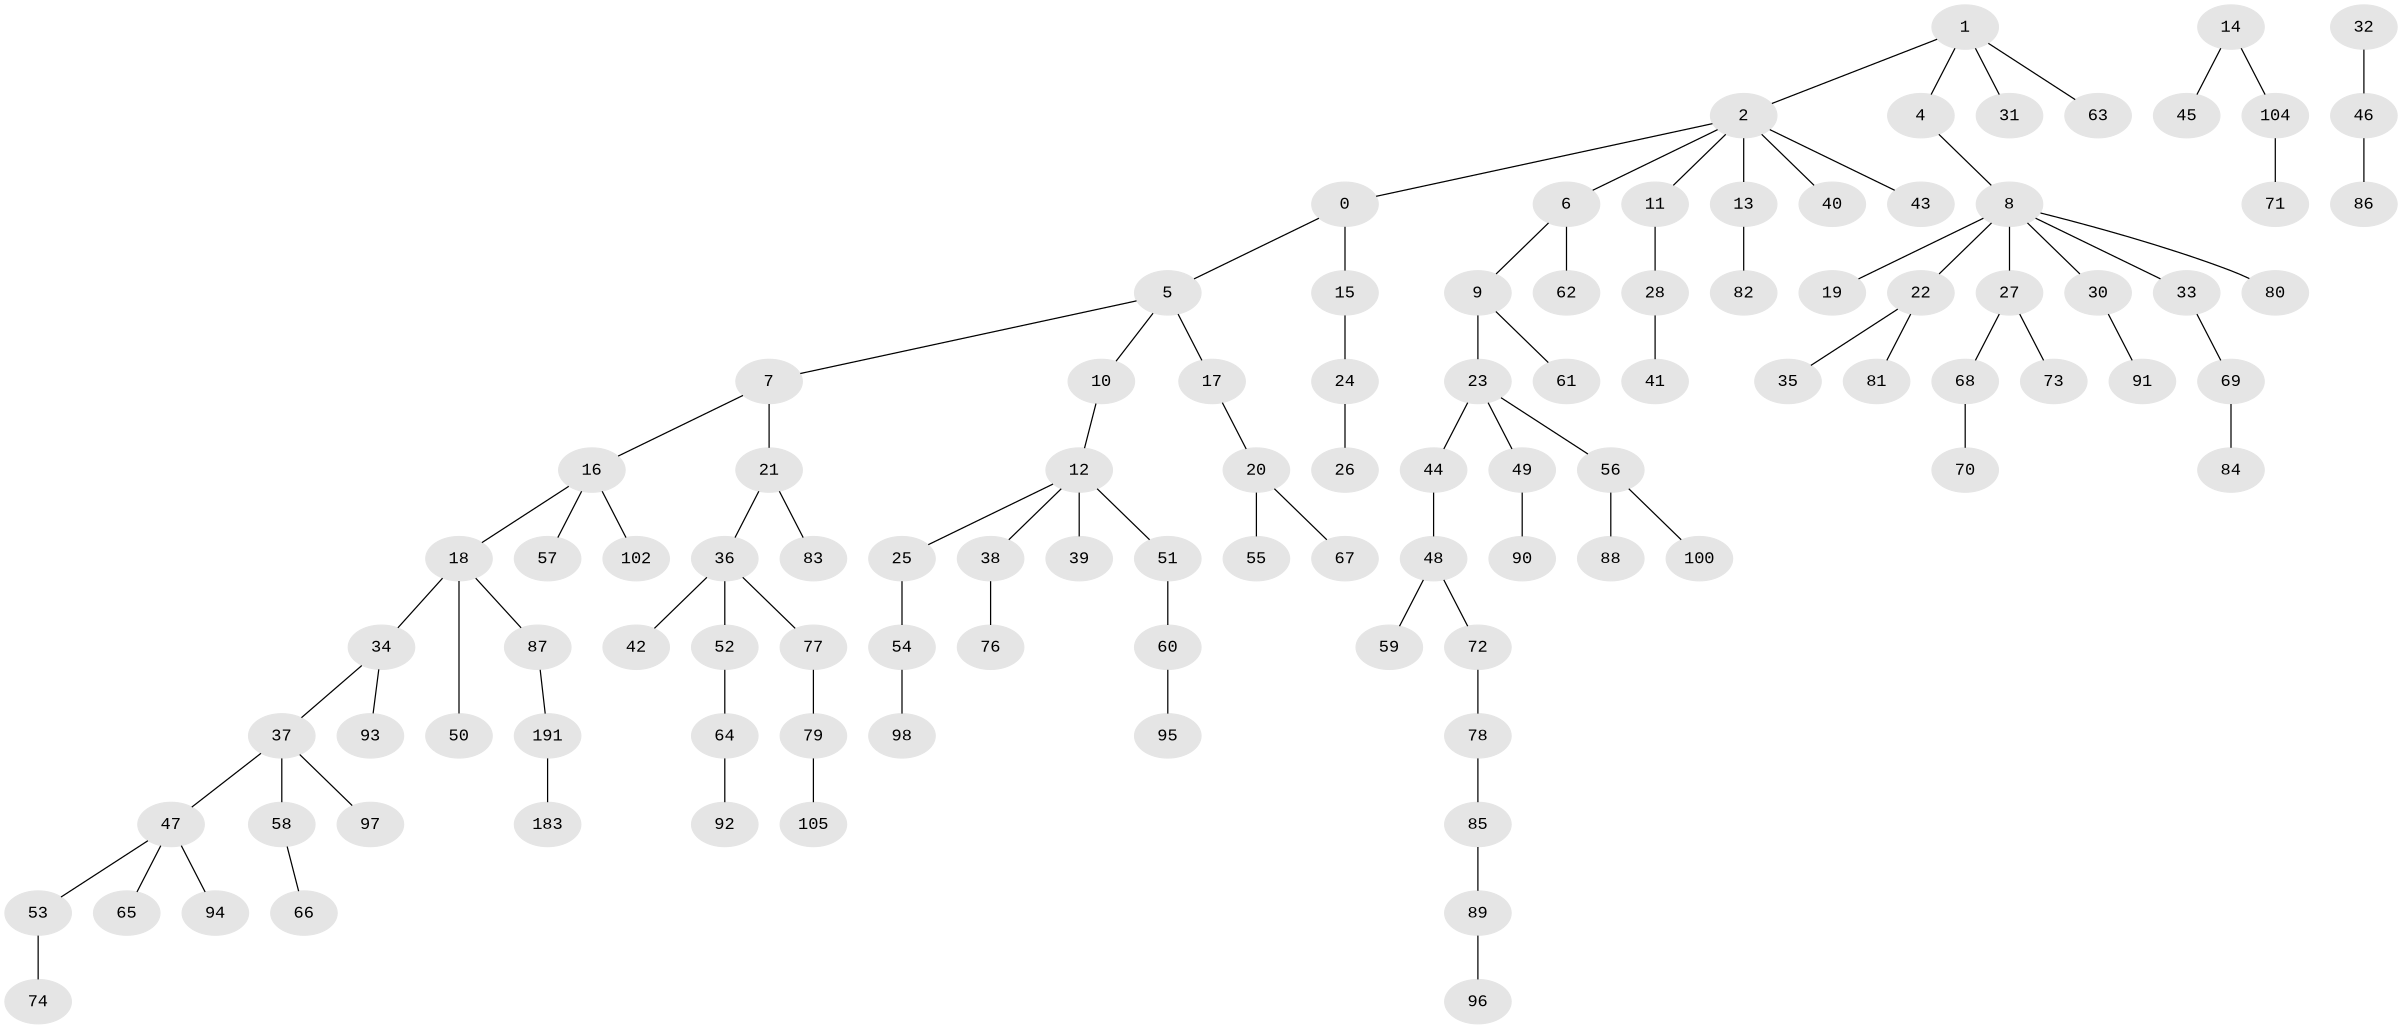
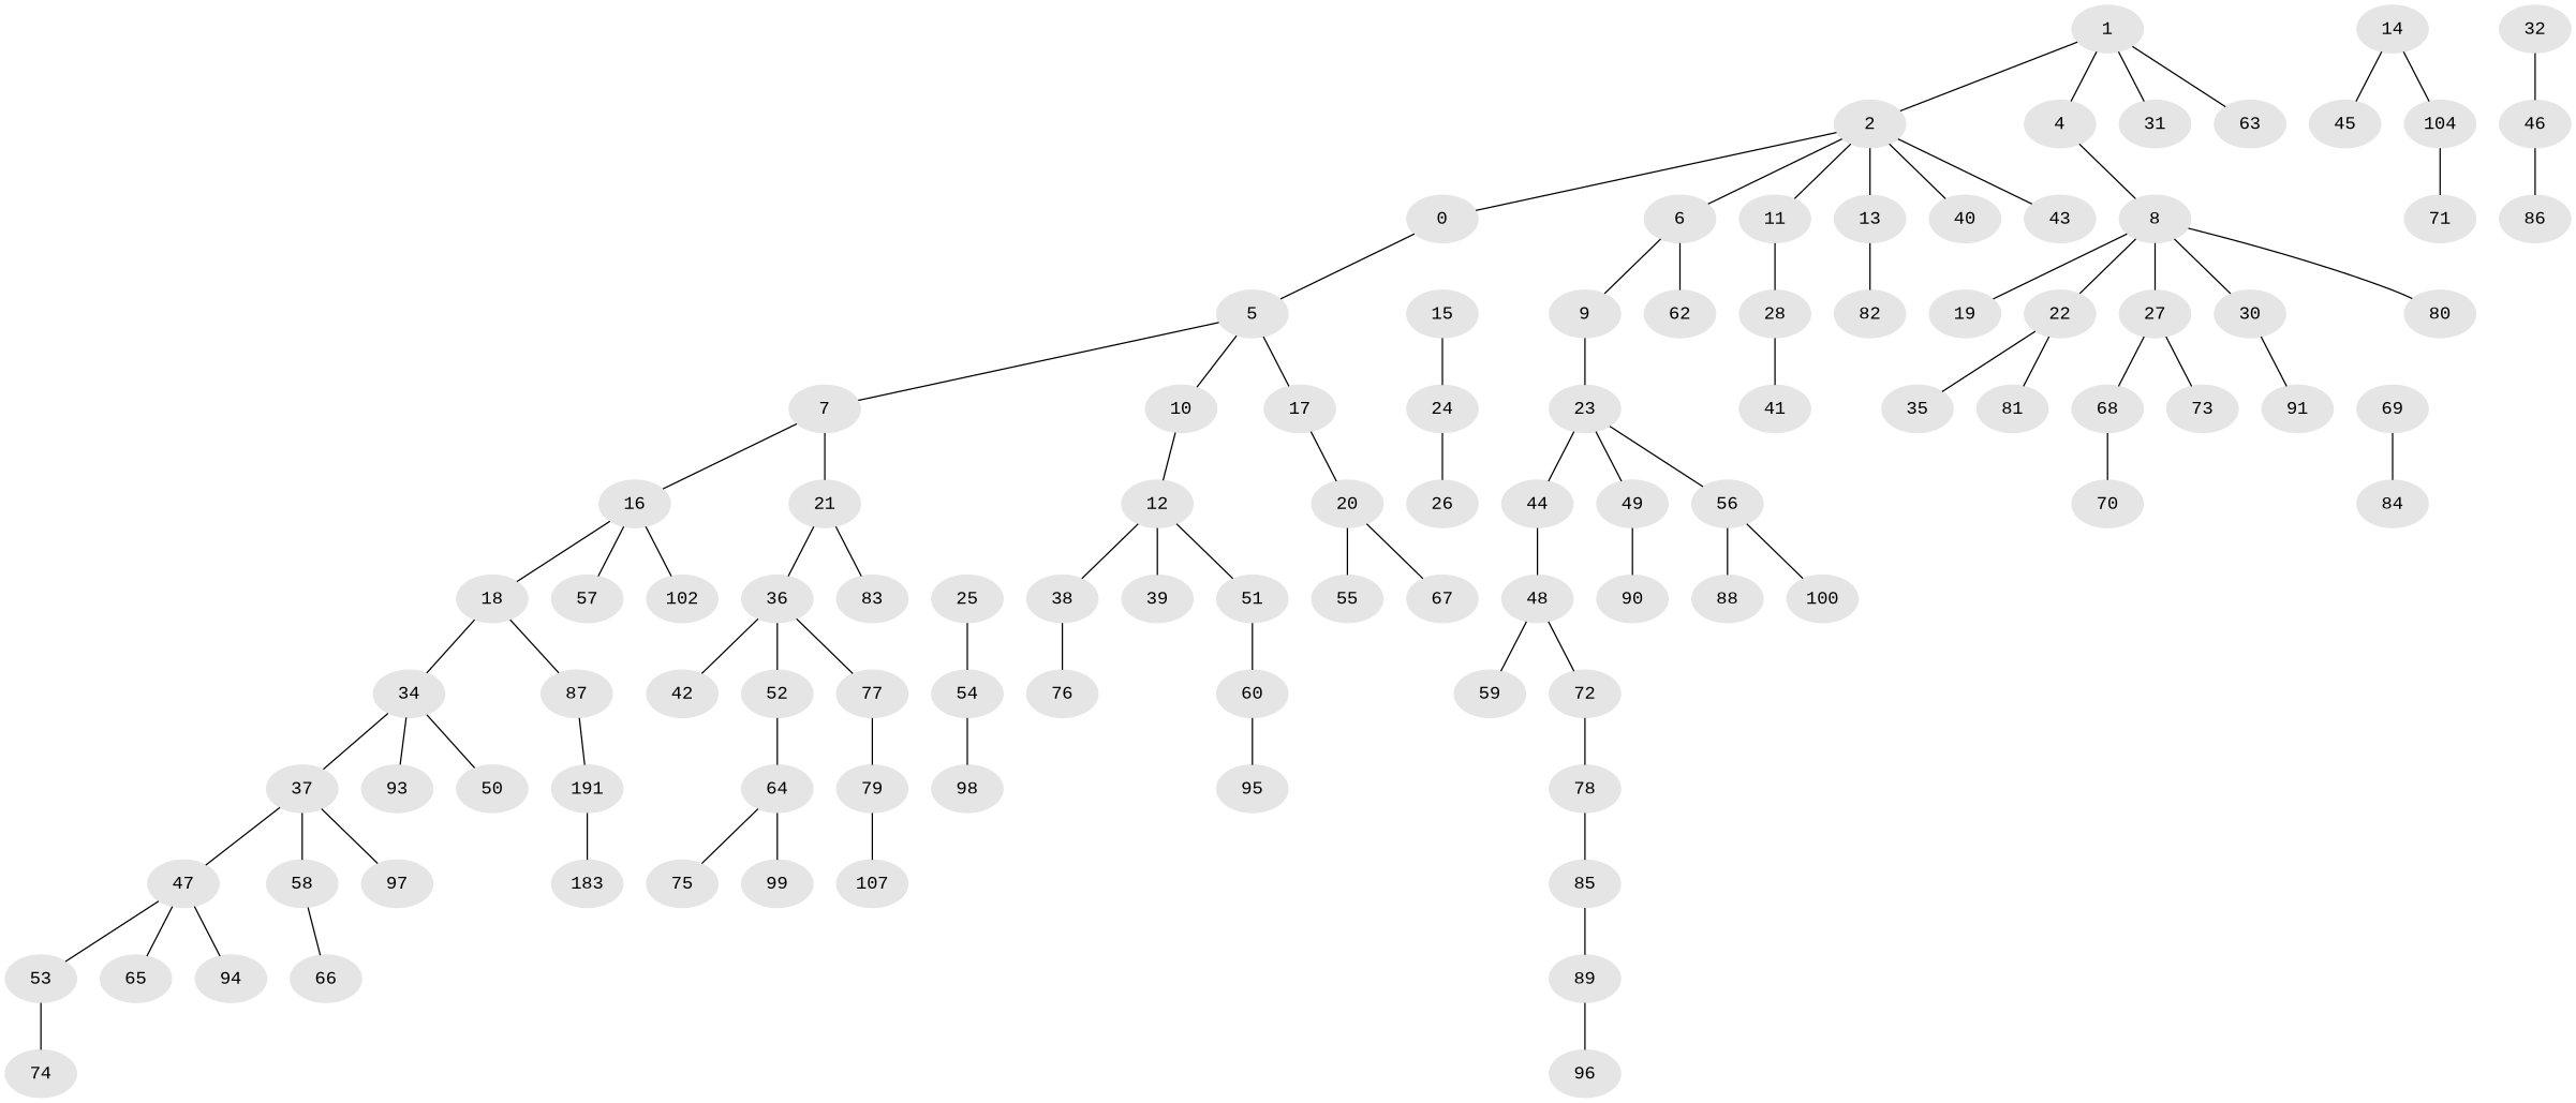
  graph {
    fontname="Liberation Mono"
    node [color=gray90 fontname="Liberation Mono" style=filled]
    edge [fontname="Liberation Mono"]
    1
    2
    4
    31
    63
    n6 [label=0]
    6
    11
    13
    40
    43
    8
    5
    15
    9
    62
    28
    82
    7
    10
    17
    24
    19
    22
    27
    30
-   33
    80
    16
    21
    12
    14
    45
    104
    20
    23
-   61
    18
    57
    102
    36
    83
    35
    81
    68
    73
    91
    69
    44
    49
    56
    25
    38
    39
    51
    41
    54
    76
    60
    71
    26
    34
    87
    55
    67
    37
    50
    93
    n69 [label=191]
    42
    52
    77
    48
    90
    88
    100
    98
    70
    32
    46
    86
    84
    47
    58
    97
    64
    79
    53
    65
    94
    66
    59
    72
    74
    78
    95
-   92
+   75
+   92 [label=99]
    85
-   105
+   105 [label=107]
    89
    96
    n103 [label=183]
    1 -- 2
    1 -- 4
    1 -- 31
    1 -- 63
    2 -- n6
    2 -- 6
    2 -- 11
    2 -- 13
    2 -- 40
    2 -- 43
    4 -- 8
    n6 -- 5
-   n6 -- 15
    6 -- 9
    6 -- 62
    11 -- 28
    13 -- 82
    8 -- 19
    8 -- 22
    8 -- 27
    8 -- 30
-   8 -- 33
    8 -- 80
    5 -- 7
    5 -- 10
    5 -- 17
    15 -- 24
    9 -- 23
-   9 -- 61
    28 -- 41
    7 -- 16
    7 -- 21
    10 -- 12
    17 -- 20
    24 -- 26
    22 -- 35
    22 -- 81
    27 -- 68
    27 -- 73
    30 -- 91
-   33 -- 69
    16 -- 18
    16 -- 57
    16 -- 102
    21 -- 36
    21 -- 83
-   12 -- 25
    12 -- 38
    12 -- 39
    12 -- 51
    14 -- 45
    14 -- 104
    104 -- 71
    20 -- 55
    20 -- 67
    23 -- 44
    23 -- 49
    23 -- 56
    18 -- 34
    18 -- 87
    36 -- 42
    36 -- 52
    36 -- 77
    68 -- 70
    69 -- 84
    44 -- 48
    49 -- 90
    56 -- 88
    56 -- 100
    25 -- 54
    38 -- 76
    51 -- 60
    54 -- 98
    60 -- 95
    34 -- 37
-   18 -- 50
+   34 -- 50
    34 -- 93
    87 -- n69
    37 -- 47
    37 -- 58
    37 -- 97
    n69 -- n103
    52 -- 64
    77 -- 79
    48 -- 59
    48 -- 72
    32 -- 46
    46 -- 86
    47 -- 53
    47 -- 65
    47 -- 94
    58 -- 66
+   64 -- 75
    64 -- 92
    79 -- 105
    53 -- 74
    72 -- 78
    78 -- 85
    85 -- 89
    89 -- 96
  }
